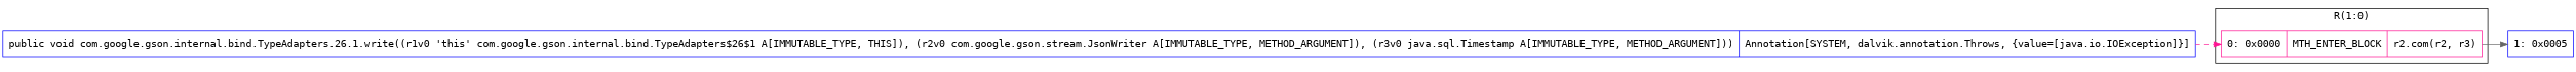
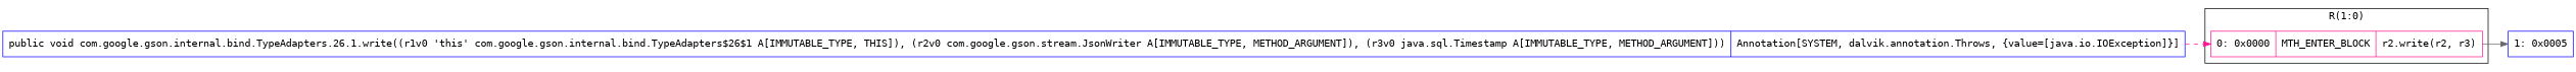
  digraph {
    rankdir=LR
    fontname="DejaVu Sans Mono"
    node [color=blue shape=record fontname="DejaVu Sans Mono"]
    edge [fontname="DejaVu Sans Mono"]
-   n1 [color=deeppink label="{0\:\ 0x0000|MTH_ENTER_BLOCK\l|r2.com(r2, r3)\l}"]
+   n1 [color=deeppink label="{0\:\ 0x0000|MTH_ENTER_BLOCK\l|r2.write(r2, r3)\l}"]
    n2 [label="{1\:\ 0x0005}"]
    n3 [label="{public void com.google.gson.internal.bind.TypeAdapters.26.1.write((r1v0 'this' com.google.gson.internal.bind.TypeAdapters$26$1 A[IMMUTABLE_TYPE, THIS]), (r2v0 com.google.gson.stream.JsonWriter A[IMMUTABLE_TYPE, METHOD_ARGUMENT]), (r3v0 java.sql.Timestamp A[IMMUTABLE_TYPE, METHOD_ARGUMENT]))  | Annotation[SYSTEM, dalvik.annotation.Throws, \{value=[java.io.IOException]\}]\l}"]
    subgraph cluster_1 {
      label="R(1:0)"
      n1
    }
    n1 -> n2 [color=gray40 style=solid]
    n3 -> n1 [color=deeppink style=dashed]
  }
